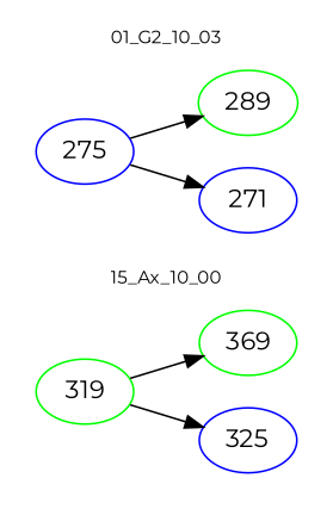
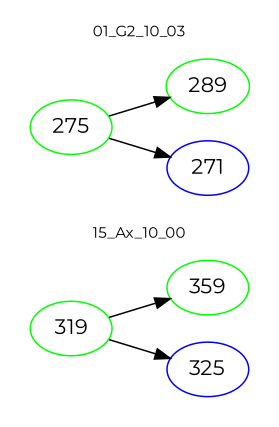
  digraph {
    fontname=Montserrat
    rankdir=LR
    node [color=green fontname=Montserrat]
    edge [color=black fontname=Montserrat]
    n1 [label=319]
    n2 [color=blue label=325]
-   n3 [label=369]
-   n4 [color=blue label=275]
+   n3 [label=359]
+   n4 [label=275]
    n5 [color=blue label=271]
    n6 [label=289]
    subgraph cluster_1 {
      color=white
      fontsize=10
      label="15_Ax_10_00"
      n1
      n2
      n3
    }
    subgraph cluster_2 {
      color=white
      fontsize=10
      label="01_G2_10_03"
      n4
      n5
      n6
    }
    n1 -> n2
    n1 -> n3
    n4 -> n5
    n4 -> n6
  }
